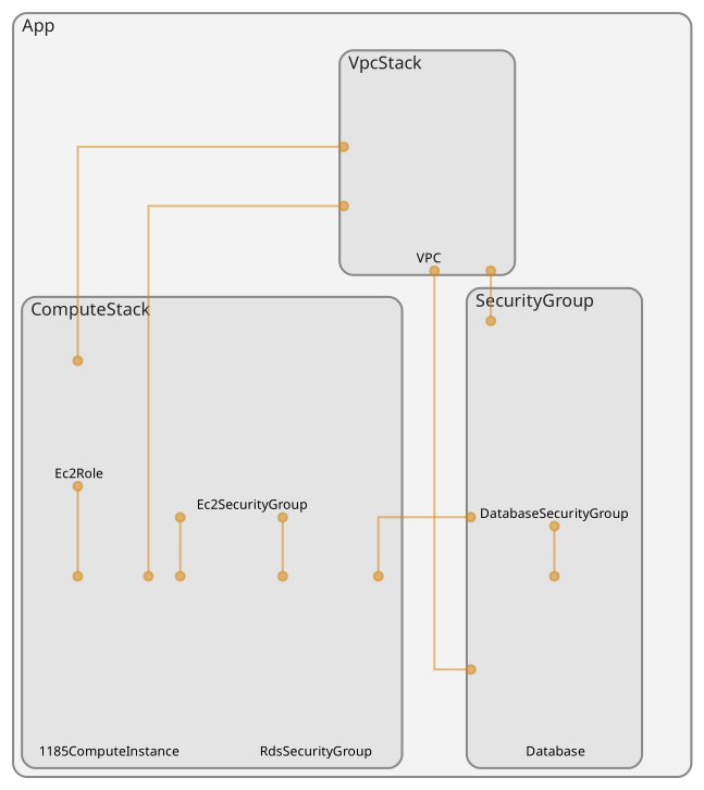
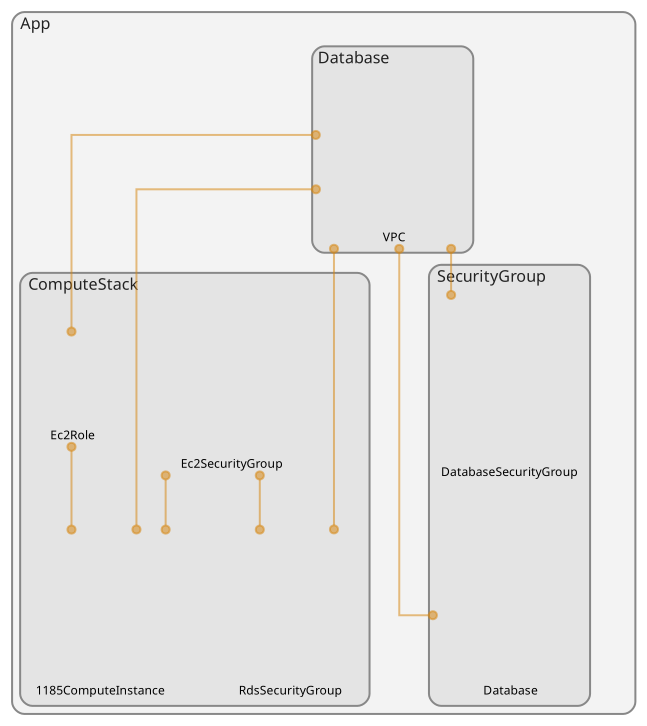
  digraph {
    compound=true
    fontcolor="#222222"
    fontname="Sans-Serif"
    fontsize=15
    nodesep=0.60
    rankdir=BT
    ranksep=0.75
    splines=ortho
    node [fixedsize=true fontname="Sans-Serif" fontsize=12 labelloc=b margin=8 penwidth=0 shape="node" style=rounded]
    edge [arrowhead=dot arrowtail=dot color="#D5871488" dir=both penwidth=2]
    n1 [height=2.266 label=" VPC" width=2]
    n2 [height=2.4819999999999998 label="\nDatabaseSecurityGroup" width=2]
    n3 [height=2.266 label=" Database" width=2]
    n4 [height=2.266 label=" Ec2SecurityGroup" width=2]
    n5 [height=2.266 label=" RdsSecurityGroup" width=2]
    n6 [height=1.466 label=" Ec2Role" width=1.2]
    n7 [height=2.266 label="1185ComputeInstance" width=2]
    subgraph sub_1 {
      subgraph cluster_2 {
        fillcolor="#f3f3f3"
        fontsize=16
        label=App
        labeljust=l
        labelloc=b
        pencolor="#888888"
        penwidth=2
        style="filled,rounded"
        subgraph cluster_3 {
          fillcolor="#e4e4e4"
          fontsize=16
-         label=VpcStack
+         label=Database
          labeljust=l
          labelloc=b
          pencolor="#888888"
          penwidth=2
          style="filled,rounded"
          n1
        }
        subgraph cluster_4 {
          fillcolor="#e4e4e4"
          fontsize=16
          label=SecurityGroup
          labeljust=l
          labelloc=b
          pencolor="#888888"
          penwidth=2
          style="filled,rounded"
          n2
          n3
        }
        subgraph cluster_5 {
          fillcolor="#e4e4e4"
          fontsize=16
          label=ComputeStack
          labeljust=l
          labelloc=b
          pencolor="#888888"
          penwidth=2
          style="filled,rounded"
          n4
          n5
          n6
          n7
        }
      }
    }
    n2 -> n1
    n3 -> n1
-   n3 -> n2
-   n5 -> n2
+   n5 -> n1
    n5 -> n4
    n6 -> n1
    n7 -> n1
    n7 -> n4
    n7 -> n6
  }
